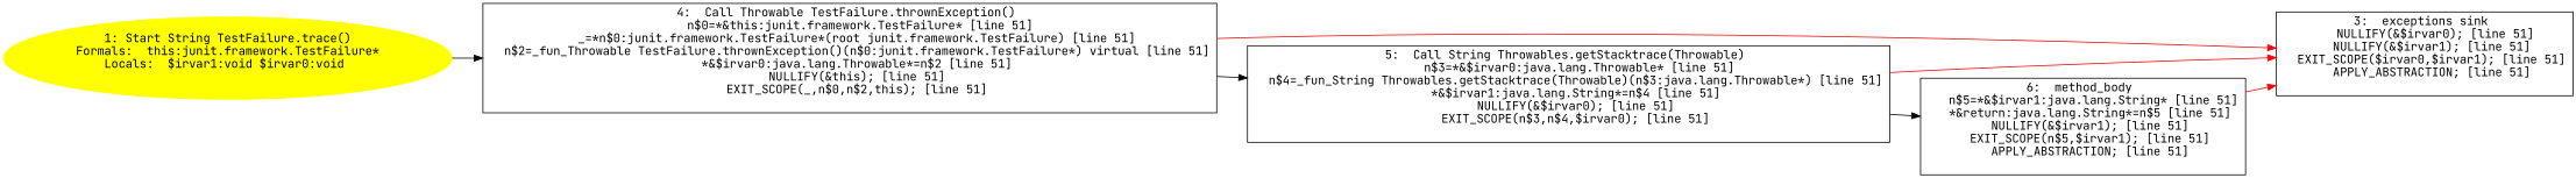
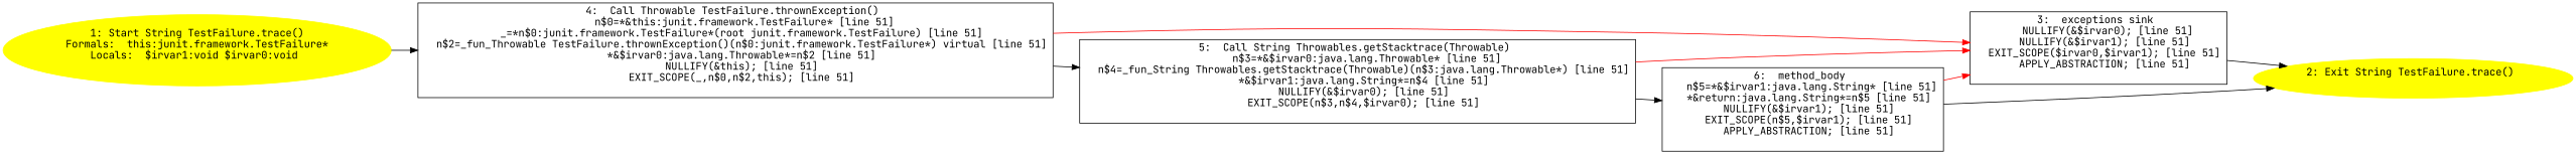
  digraph {
    rankdir=LR
    fontname="JetBrains Mono"
    node [fontname="JetBrains Mono" shape=box]
    edge [fontname="JetBrains Mono"]
    n1 [color=yellow label="1: Start String TestFailure.trace()\nFormals:  this:junit.framework.TestFailure*\nLocals:  $irvar1:void $irvar0:void \n  " style=filled shape=""]
    n2 [label="4:  Call Throwable TestFailure.thrownException() \n   n$0=*&this:junit.framework.TestFailure* [line 51]\n  _=*n$0:junit.framework.TestFailure*(root junit.framework.TestFailure) [line 51]\n  n$2=_fun_Throwable TestFailure.thrownException()(n$0:junit.framework.TestFailure*) virtual [line 51]\n  *&$irvar0:java.lang.Throwable*=n$2 [line 51]\n  NULLIFY(&this); [line 51]\n  EXIT_SCOPE(_,n$0,n$2,this); [line 51]\n "]
    n3 [label="3:  exceptions sink \n   NULLIFY(&$irvar0); [line 51]\n  NULLIFY(&$irvar1); [line 51]\n  EXIT_SCOPE($irvar0,$irvar1); [line 51]\n  APPLY_ABSTRACTION; [line 51]\n "]
    n4 [label="5:  Call String Throwables.getStacktrace(Throwable) \n   n$3=*&$irvar0:java.lang.Throwable* [line 51]\n  n$4=_fun_String Throwables.getStacktrace(Throwable)(n$3:java.lang.Throwable*) [line 51]\n  *&$irvar1:java.lang.String*=n$4 [line 51]\n  NULLIFY(&$irvar0); [line 51]\n  EXIT_SCOPE(n$3,n$4,$irvar0); [line 51]\n "]
+   n5 [color=yellow label="2: Exit String TestFailure.trace() \n  " style=filled shape=""]
    n6 [label="6:  method_body \n   n$5=*&$irvar1:java.lang.String* [line 51]\n  *&return:java.lang.String*=n$5 [line 51]\n  NULLIFY(&$irvar1); [line 51]\n  EXIT_SCOPE(n$5,$irvar1); [line 51]\n  APPLY_ABSTRACTION; [line 51]\n "]
    n1 -> n2
    n2 -> n3 [color=red]
    n2 -> n4
+   n3 -> n5
    n4 -> n3 [color=red]
    n4 -> n6
    n6 -> n3 [color=red]
+   n6 -> n5
  }
